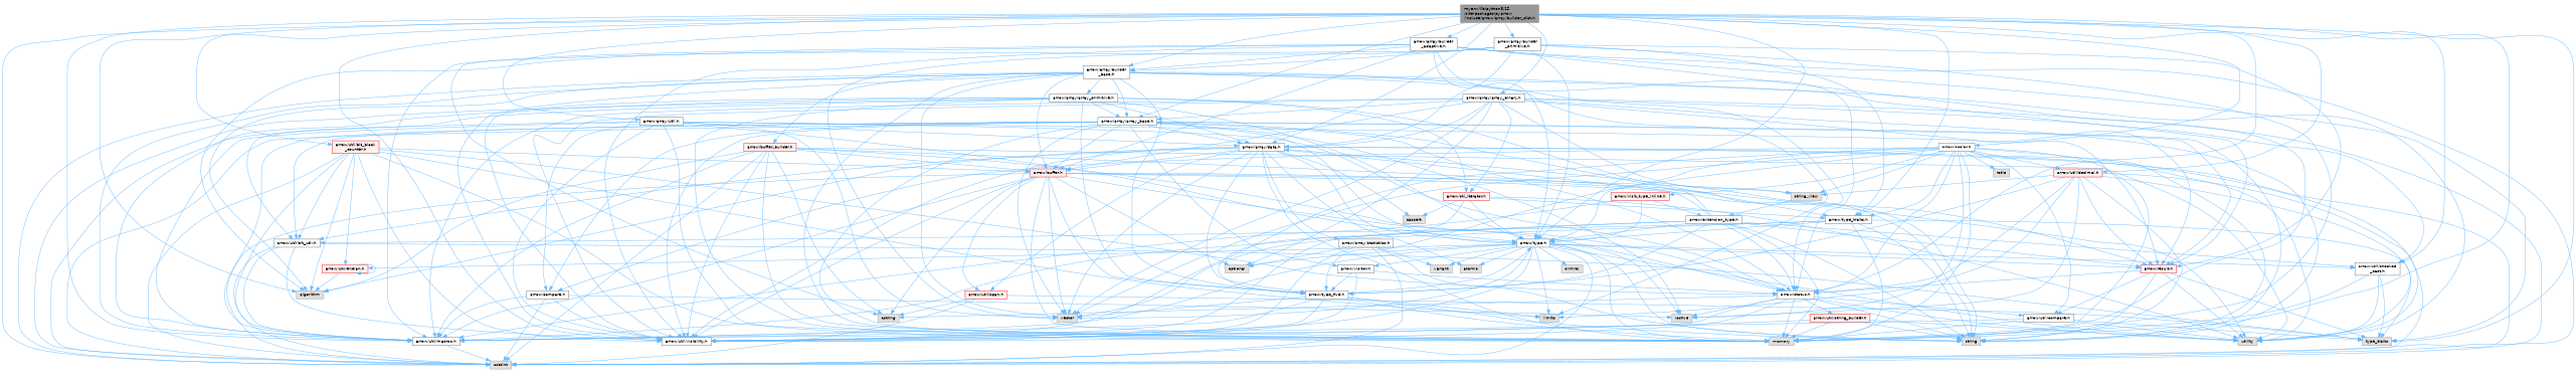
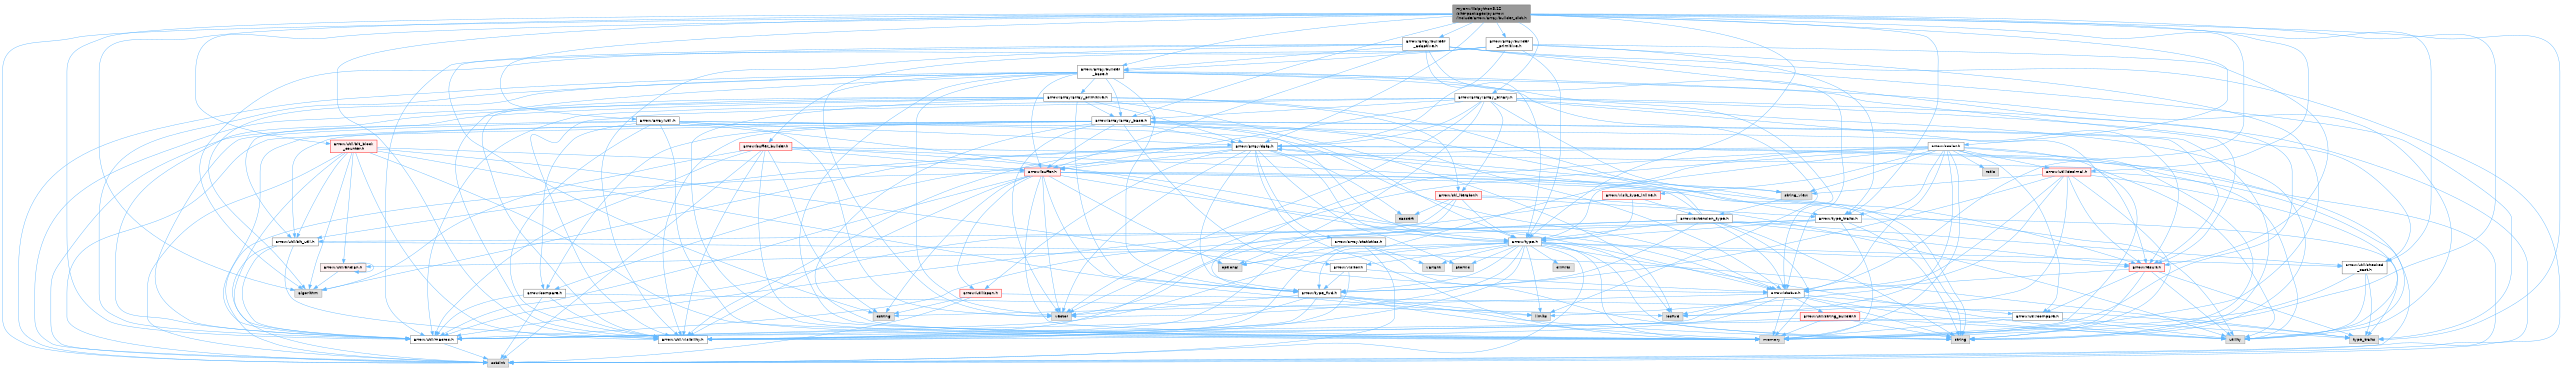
  digraph {
    node [color=grey40 fillcolor=white fontname=Helvetica fontsize=10 shape=box style=filled]
    edge [color=steelblue1 fontname=Helvetica fontsize=10 labelfontname=Helvetica labelfontsize=10 style=solid]
    n1 [color=gray40 fillcolor=grey60 fontcolor=black height=0.2 label="myenv/lib/python3.12\l/site-packages/pyarrow\l/include/arrow/array/builder_dict.h" width=0.4]
    n2 [color=grey60 fillcolor="#E0E0E0" height=0.2 label=algorithm width=0.4]
    n3 [color=grey60 fillcolor="#E0E0E0" height=0.2 label=cstdint width=0.4]
    n4 [color=grey60 fillcolor="#E0E0E0" height=0.2 label=memory width=0.4]
    n5 [color=grey60 fillcolor="#E0E0E0" height=0.2 label=type_traits width=0.4]
    n6 [height=0.2 label="arrow/array/array_base.h" width=0.4]
    n7 [height=0.2 label="arrow/array/data.h" width=0.4]
    n8 [height=0.2 label="arrow/util/visibility.h" width=0.4]
    n9 [height=0.2 label="arrow/status.h" width=0.4]
    n10 [height=0.2 label="arrow/util/macros.h" width=0.4]
    n11 [height=0.2 label="arrow/type.h" width=0.4]
    n12 [height=0.2 label="arrow/util/checked\l_cast.h" width=0.4]
    n13 [height=0.2 label="arrow/array/array_binary.h" width=0.4]
    n14 [height=0.2 label="arrow/type_traits.h" width=0.4]
    n15 [height=0.2 label="arrow/array/builder\l_adaptive.h" width=0.4]
    n16 [height=0.2 label="arrow/array/builder\l_base.h" width=0.4]
    n17 [height=0.2 label="arrow/array/builder\l_primitive.h" width=0.4]
    n18 [height=0.2 label="arrow/array/util.h" width=0.4]
    n19 [height=0.2 label="arrow/scalar.h" width=0.4]
    n20 [color=red fillcolor="#FFF0F0" height=0.2 label="arrow/util/decimal.h" width=0.4]
    n21 [color=red fillcolor="#FFF0F0" height=0.2 label="arrow/util/bit_block\l_counter.h" width=0.4]
    n22 [color=grey60 fillcolor="#E0E0E0" height=0.2 label=iosfwd width=0.4]
    n23 [color=grey60 fillcolor="#E0E0E0" height=0.2 label=string width=0.4]
    n24 [color=grey60 fillcolor="#E0E0E0" height=0.2 label=vector width=0.4]
    n25 [color=red fillcolor="#FFF0F0" height=0.2 label="arrow/buffer.h" width=0.4]
    n26 [color=red fillcolor="#FFF0F0" height=0.2 label="arrow/result.h" width=0.4]
    n27 [height=0.2 label="arrow/visitor.h" width=0.4]
    n28 [height=0.2 label="arrow/util/bit_util.h" width=0.4]
    n29 [height=0.2 label="arrow/compare.h" width=0.4]
    n30 [color=grey60 fillcolor="#E0E0E0" height=0.2 label=atomic width=0.4]
    n31 [color=grey60 fillcolor="#E0E0E0" height=0.2 label=cassert width=0.4]
    n32 [color=grey60 fillcolor="#E0E0E0" height=0.2 label=utility width=0.4]
    n33 [height=0.2 label="arrow/array/statistics.h" width=0.4]
    n34 [height=0.2 label="arrow/type_fwd.h" width=0.4]
    n35 [color=red fillcolor="#FFF0F0" height=0.2 label="arrow/util/span.h" width=0.4]
    n36 [color=grey60 fillcolor="#E0E0E0" height=0.2 label=cstring width=0.4]
    n37 [height=0.2 label="arrow/util/compare.h" width=0.4]
    n38 [color=red fillcolor="#FFF0F0" height=0.2 label="arrow/util/string_builder.h" width=0.4]
    n39 [color=grey60 fillcolor="#E0E0E0" height=0.2 label=optional width=0.4]
    n40 [color=grey60 fillcolor="#E0E0E0" height=0.2 label=variant width=0.4]
    n41 [color=grey60 fillcolor="#E0E0E0" height=0.2 label=limits width=0.4]
    n42 [color=grey60 fillcolor="#E0E0E0" height=0.2 label=climits width=0.4]
-   n43 [color=red fillcolor="#FFF0F0" height=0.2 label="arrow/util/endian.h" width=0.4]
+   n43 [fillcolor="#FFF0F0" height=0.2 label="arrow/util/endian.h" width=0.4]
    n44 [color=grey60 fillcolor="#E0E0E0" height=0.2 label=string_view width=0.4]
    n45 [color=red fillcolor="#FFF0F0" height=0.2 label="arrow/stl_iterator.h" width=0.4]
    n46 [height=0.2 label="arrow/array/array_primitive.h" width=0.4]
    n47 [color=red fillcolor="#FFF0F0" height=0.2 label="arrow/buffer_builder.h" width=0.4]
    n48 [color=grey60 fillcolor="#E0E0E0" height=0.2 label=ratio width=0.4]
    n49 [color=red fillcolor="#FFF0F0" height=0.2 label="arrow/visit_type_inline.h" width=0.4]
    n50 [height=0.2 label="arrow/extension_type.h" width=0.4]
    n1 -> n2
    n1 -> n3
    n1 -> n4
    n1 -> n5
    n1 -> n6
    n1 -> n7
    n1 -> n8
    n1 -> n9
    n1 -> n10
    n1 -> n11
    n1 -> n12
    n1 -> n13
    n1 -> n14
    n1 -> n15
    n1 -> n16
    n1 -> n17
    n1 -> n18
    n1 -> n19
    n1 -> n20
    n1 -> n21
    n6 -> n3
    n6 -> n4
    n6 -> n7
    n6 -> n8
    n6 -> n9
    n6 -> n10
    n6 -> n11
    n6 -> n22
    n6 -> n23
    n6 -> n24
    n6 -> n25
    n6 -> n26
    n6 -> n27
    n6 -> n28
    n6 -> n29
    n7 -> n2
    n7 -> n3
    n7 -> n4
    n7 -> n8
    n7 -> n11
    n7 -> n24
    n7 -> n25
    n7 -> n26
    n7 -> n28
    n7 -> n30
    n7 -> n31
    n7 -> n32
    n7 -> n33
    n7 -> n34
    n7 -> n35
    n9 -> n4
    n9 -> n8
    n9 -> n10
    n9 -> n22
    n9 -> n23
    n9 -> n32
    n9 -> n36
    n9 -> n37
    n9 -> n38
    n10 -> n3
    n11 -> n3
    n11 -> n4
    n11 -> n8
    n11 -> n10
    n11 -> n12
    n11 -> n22
    n11 -> n23
    n11 -> n24
    n11 -> n26
    n11 -> n27
    n11 -> n30
    n11 -> n32
-   n34 -> n11
+   n11 -> n34
    n11 -> n39
    n11 -> n40
    n11 -> n41
    n11 -> n42
    n11 -> n43
    n12 -> n4
    n12 -> n5
    n12 -> n32
    n13 -> n3
    n13 -> n4
    n13 -> n6
    n13 -> n7
    n13 -> n8
    n13 -> n10
    n13 -> n12
    n13 -> n23
    n13 -> n24
    n13 -> n25
    n13 -> n39
    n13 -> n44
    n13 -> n45
    n14 -> n4
    n14 -> n5
    n14 -> n11
    n14 -> n23
    n14 -> n24
    n14 -> n28
    n15 -> n3
    n15 -> n4
    n15 -> n5
    n15 -> n8
    n15 -> n9
    n15 -> n10
    n15 -> n11
    n15 -> n16
    n15 -> n25
    n15 -> n36
    n16 -> n2
    n16 -> n3
    n16 -> n4
    n16 -> n6
    n16 -> n8
    n16 -> n9
    n16 -> n10
    n16 -> n24
    n16 -> n25
    n16 -> n26
    n16 -> n32
    n16 -> n34
    n16 -> n41
    n16 -> n46
    n16 -> n47
    n17 -> n2
    n17 -> n4
    n17 -> n7
    n17 -> n11
    n17 -> n14
    n17 -> n16
    n17 -> n24
    n17 -> n26
    n18 -> n3
    n18 -> n4
    n18 -> n7
    n18 -> n8
    n18 -> n9
    n18 -> n10
    n18 -> n11
    n18 -> n24
    n18 -> n26
    n18 -> n29
    n19 -> n4
    n19 -> n8
    n19 -> n9
    n19 -> n11
    n19 -> n14
    n19 -> n20
    n19 -> n22
    n19 -> n23
    n19 -> n24
    n19 -> n26
    n19 -> n29
    n19 -> n32
    n19 -> n34
    n19 -> n37
    n19 -> n44
    n19 -> n48
    n19 -> n49
    n20 -> n3
    n20 -> n9
    n20 -> n22
    n20 -> n23
    n20 -> n26
    n20 -> n32
    n20 -> n34
    n20 -> n41
    n20 -> n44
    n21 -> n2
    n21 -> n3
    n21 -> n4
    n21 -> n8
    n21 -> n9
    n21 -> n10
    n21 -> n25
    n21 -> n28
    n21 -> n41
    n21 -> n43
    n25 -> n3
    n25 -> n4
    n25 -> n8
    n25 -> n9
    n25 -> n10
    n25 -> n23
    n25 -> n24
    n25 -> n32
    n25 -> n34
    n25 -> n35
    n25 -> n36
    n25 -> n39
    n25 -> n44
    n26 -> n5
    n26 -> n9
    n26 -> n23
    n26 -> n32
    n26 -> n37
    n27 -> n8
    n27 -> n9
    n27 -> n34
    n28 -> n3
    n28 -> n5
    n28 -> n8
    n28 -> n10
    n29 -> n3
    n29 -> n8
    n29 -> n10
    n29 -> n22
    n33 -> n3
    n33 -> n8
    n33 -> n23
    n33 -> n39
    n33 -> n40
    n34 -> n4
    n34 -> n8
    n34 -> n10
    n34 -> n23
    n34 -> n24
    n34 -> n41
    n35 -> n3
    n35 -> n5
    n35 -> n36
    n37 -> n4
    n37 -> n5
    n37 -> n10
    n37 -> n32
    n38 -> n4
    n38 -> n8
    n38 -> n23
    n38 -> n32
    n43 -> n2
    n43 -> n43
    n44 -> n50
+   n45 -> n10
    n45 -> n11
    n45 -> n14
    n45 -> n31
    n45 -> n32
    n45 -> n34
    n46 -> n3
    n46 -> n4
    n46 -> n6
    n46 -> n7
    n46 -> n8
    n46 -> n10
    n46 -> n11
    n46 -> n14
    n46 -> n28
    n46 -> n34
    n46 -> n45
    n47 -> n2
    n47 -> n3
    n47 -> n4
    n47 -> n8
    n47 -> n9
    n47 -> n10
    n47 -> n23
    n47 -> n25
    n47 -> n32
    n47 -> n36
    n49 -> n10
    n49 -> n11
    n49 -> n50
    n50 -> n4
    n50 -> n6
    n50 -> n7
    n50 -> n8
    n50 -> n9
    n50 -> n10
    n50 -> n11
    n50 -> n12
    n50 -> n23
    n50 -> n26
    n50 -> n34
  }
